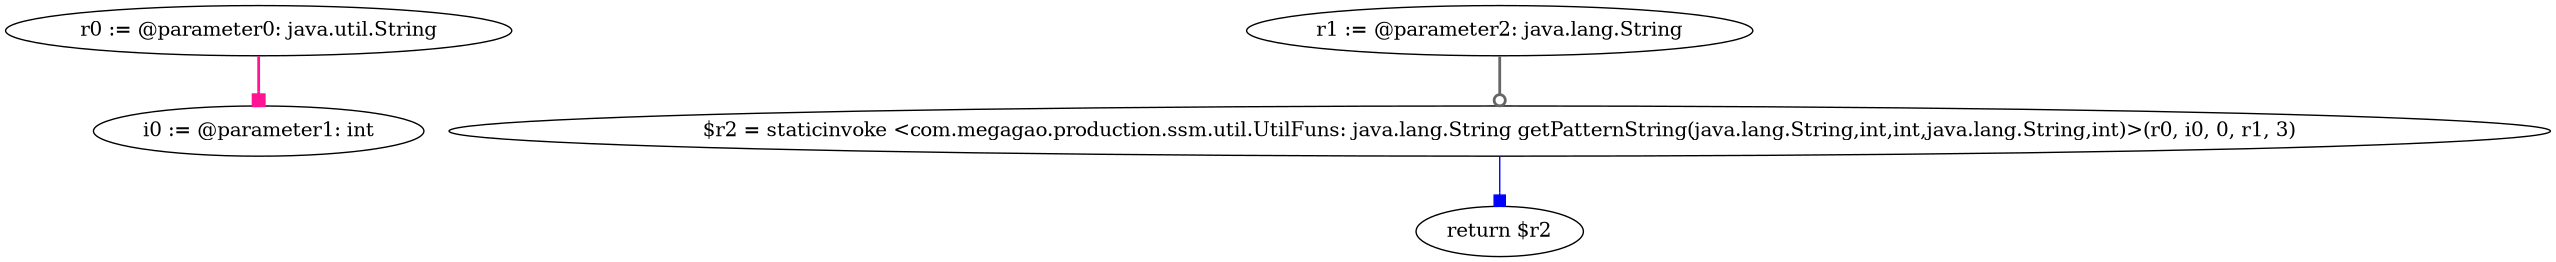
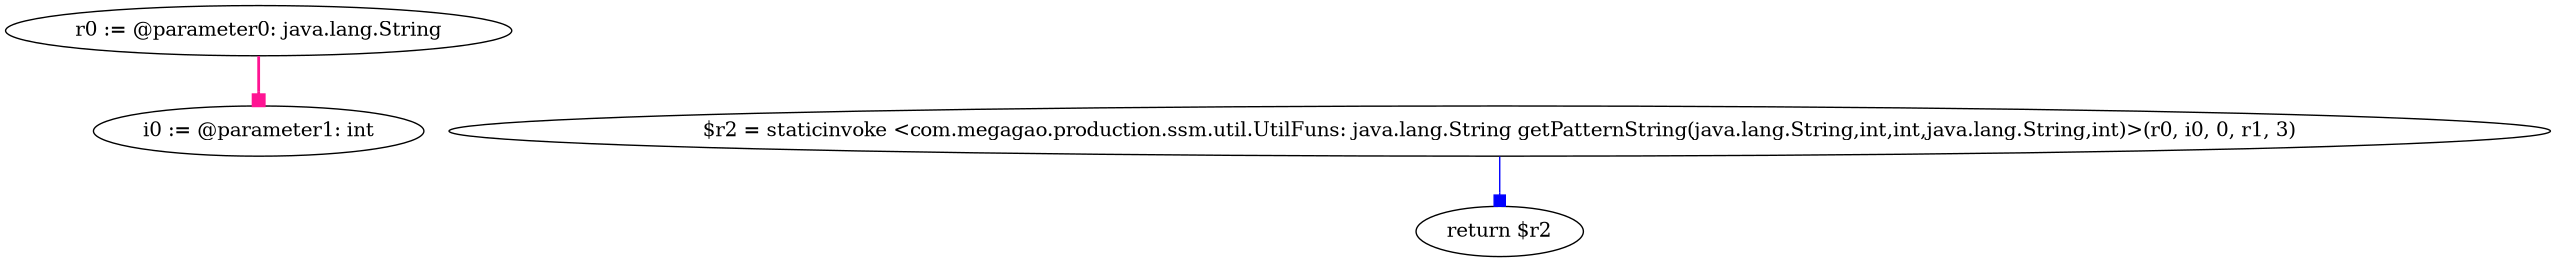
  digraph {
    edge [arrowhead=box style=bold]
-   "r0 := @parameter0: java.lang.String" [label="r0 := @parameter0: java.util.String"]
+   "r0 := @parameter0: java.lang.String"
    "i0 := @parameter1: int"
-   "r1 := @parameter2: java.lang.String"
    "$r2 = staticinvoke <com.megagao.production.ssm.util.UtilFuns: java.lang.String getPatternString(java.lang.String,int,int,java.lang.String,int)>(r0, i0, 0, r1, 3)"
    "return $r2"
    "r0 := @parameter0: java.lang.String" -> "i0 := @parameter1: int" [color=deeppink]
-   "r1 := @parameter2: java.lang.String" -> "$r2 = staticinvoke <com.megagao.production.ssm.util.UtilFuns: java.lang.String getPatternString(java.lang.String,int,int,java.lang.String,int)>(r0, i0, 0, r1, 3)" [arrowhead=odot color=gray40]
    "$r2 = staticinvoke <com.megagao.production.ssm.util.UtilFuns: java.lang.String getPatternString(java.lang.String,int,int,java.lang.String,int)>(r0, i0, 0, r1, 3)" -> "return $r2" [color=blue style=solid]
  }
